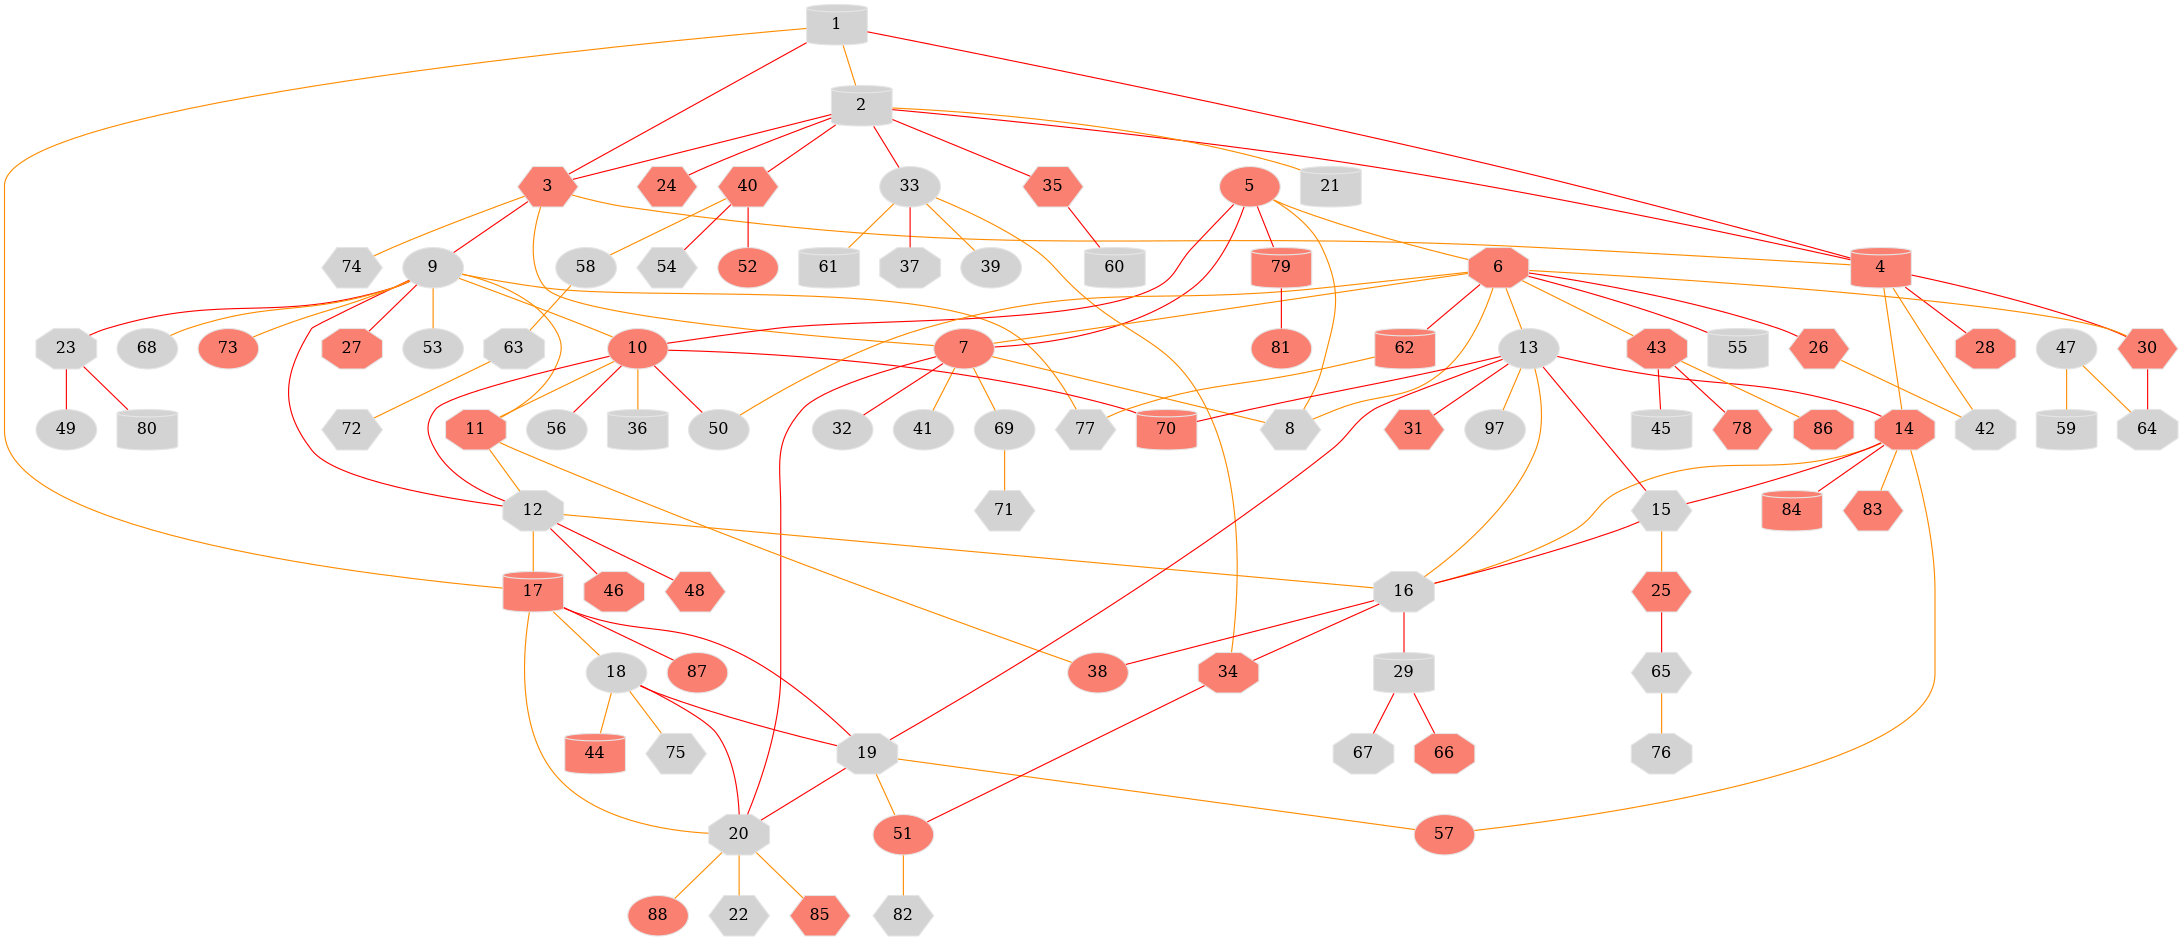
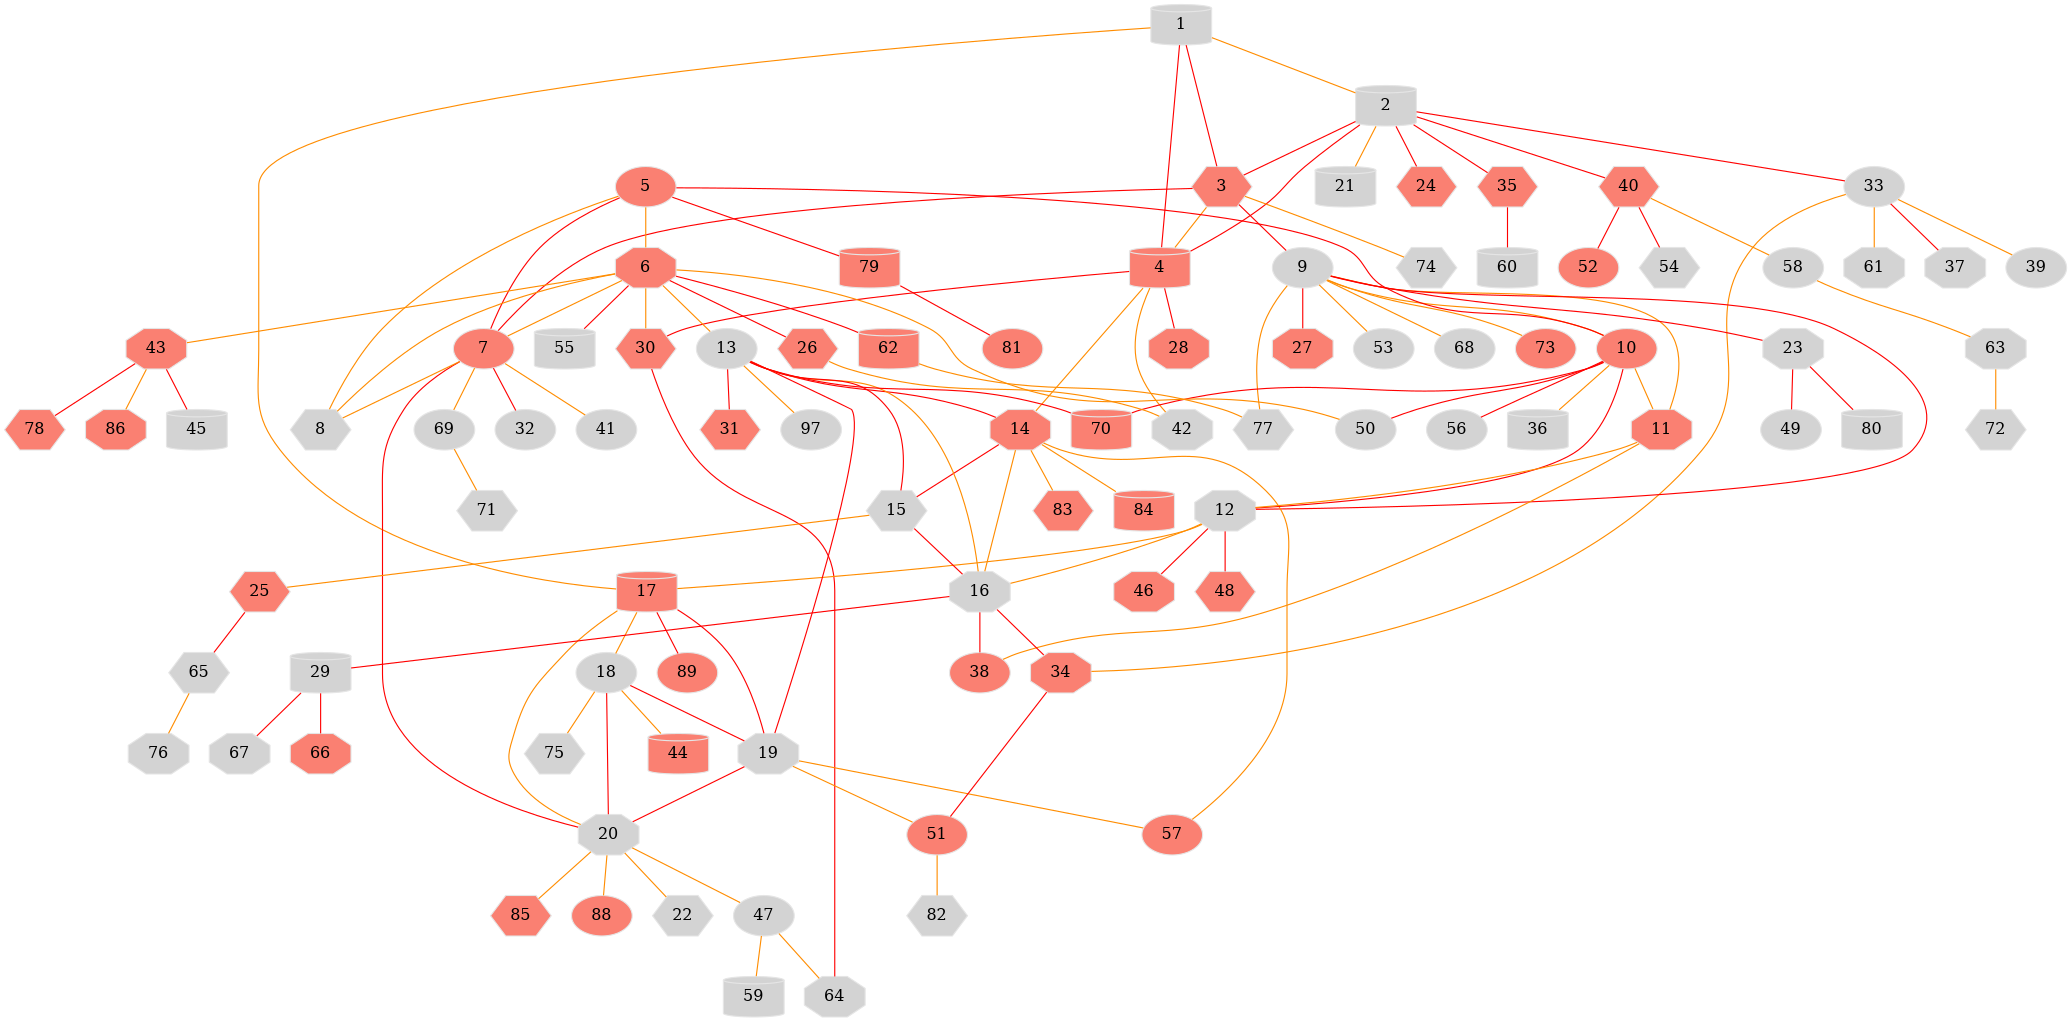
  graph {
    node [color=gray90 fillcolor=lightgrey shape=ellipse style=filled]
    edge [color=darkorange]
    1 [shape=cylinder]
    2 [shape=cylinder]
    3 [fillcolor=salmon shape=hexagon]
    4 [fillcolor=salmon shape=cylinder]
    17 [fillcolor=salmon shape=cylinder]
    21 [shape=cylinder]
    24 [fillcolor=salmon shape=hexagon]
    33
    35 [fillcolor=salmon shape=hexagon]
    40 [fillcolor=salmon shape=hexagon]
    7 [fillcolor=salmon]
    9
    74 [shape=hexagon]
    14 [fillcolor=salmon shape=octagon]
    28 [fillcolor=salmon shape=octagon]
    30 [fillcolor=salmon shape=hexagon]
    42 [shape=octagon]
    20 [shape=octagon]
    19 [shape=octagon]
    18
-   89 [fillcolor=salmon label=87]
+   89 [fillcolor=salmon]
    34 [fillcolor=salmon shape=octagon]
    37 [shape=octagon]
    39
-   61 [shape=cylinder]
+   61 [shape=octagon]
    60 [shape=cylinder]
    52 [fillcolor=salmon]
    54 [shape=hexagon]
    58
    8 [shape=hexagon]
    32
    41
    69
    10 [fillcolor=salmon]
    11 [fillcolor=salmon shape=octagon]
    12 [shape=octagon]
    23 [shape=octagon]
    27 [fillcolor=salmon shape=octagon]
    53
    68
    73 [fillcolor=salmon]
    77 [shape=hexagon]
    16 [shape=octagon]
    15 [shape=hexagon]
    57 [fillcolor=salmon]
    83 [fillcolor=salmon shape=hexagon]
    84 [fillcolor=salmon shape=cylinder]
    64 [shape=octagon]
    5 [fillcolor=salmon]
    6 [fillcolor=salmon shape=octagon]
    79 [fillcolor=salmon shape=cylinder]
    13
    26 [fillcolor=salmon shape=hexagon]
    43 [fillcolor=salmon shape=octagon]
    50
    55 [shape=cylinder]
    62 [fillcolor=salmon shape=cylinder]
    36 [shape=cylinder]
    56
    70 [fillcolor=salmon shape=cylinder]
    81 [fillcolor=salmon]
    31 [fillcolor=salmon shape=hexagon]
    n63 [label=97]
    45 [shape=cylinder]
    78 [fillcolor=salmon shape=hexagon]
    86 [fillcolor=salmon shape=octagon]
    22 [shape=hexagon]
    47
    85 [fillcolor=salmon shape=hexagon]
    88 [fillcolor=salmon]
    71 [shape=hexagon]
    38 [fillcolor=salmon]
    46 [fillcolor=salmon shape=octagon]
    48 [fillcolor=salmon shape=hexagon]
    49
    80 [shape=cylinder]
    29 [shape=cylinder]
    25 [fillcolor=salmon shape=hexagon]
    51 [fillcolor=salmon]
    65 [shape=hexagon]
    66 [fillcolor=salmon shape=octagon]
    67 [shape=octagon]
    44 [fillcolor=salmon shape=cylinder]
    75 [shape=hexagon]
    82 [shape=hexagon]
    59 [shape=cylinder]
    76 [shape=octagon]
    63 [shape=octagon]
    72 [shape=hexagon]
    1 -- 2
    1 -- 3 [color=red]
    1 -- 4 [color=red]
    1 -- 17
    2 -- 3 [color=red]
    2 -- 4 [color=red]
    2 -- 21
    2 -- 24 [color=red]
    2 -- 33 [color=red]
    2 -- 35 [color=red]
    2 -- 40 [color=red]
    3 -- 4
-   3 -- 7
+   3 -- 7 [color=red]
    3 -- 9 [color=red]
    3 -- 74
    4 -- 14
    4 -- 28 [color=red]
    4 -- 30 [color=red]
    4 -- 42
    17 -- 20
    17 -- 19 [color=red]
    17 -- 18
    17 -- 89 [color=red]
    33 -- 34
    33 -- 37 [color=red]
    33 -- 39
    33 -- 61
    35 -- 60 [color=red]
    40 -- 52 [color=red]
    40 -- 54 [color=red]
    40 -- 58
    7 -- 20 [color=red]
    7 -- 8
    7 -- 32 [color=red]
    7 -- 41
    7 -- 69
    9 -- 10
    9 -- 11
    9 -- 12 [color=red]
    9 -- 23 [color=red]
    9 -- 27 [color=red]
    9 -- 53
    9 -- 68
    9 -- 73
    9 -- 77
    14 -- 16
    14 -- 15 [color=red]
    14 -- 57
    14 -- 83
-   14 -- 84 [color=red]
+   14 -- 84
    30 -- 64 [color=red]
    20 -- 22
+   20 -- 47
    20 -- 85
    20 -- 88
    19 -- 20 [color=red]
    19 -- 57
    19 -- 51
    18 -- 20 [color=red]
    18 -- 19 [color=red]
    18 -- 44
    18 -- 75
    34 -- 51 [color=red]
    58 -- 63
    69 -- 71
    10 -- 11
    10 -- 12 [color=red]
    10 -- 50 [color=red]
    10 -- 36
    10 -- 56 [color=red]
    10 -- 70 [color=red]
    11 -- 12
    11 -- 38
    12 -- 17
    12 -- 16
    12 -- 46 [color=red]
    12 -- 48 [color=red]
    23 -- 49 [color=red]
    23 -- 80 [color=red]
    16 -- 34 [color=red]
    16 -- 38 [color=red]
    16 -- 29 [color=red]
    15 -- 16 [color=red]
    15 -- 25
    5 -- 7 [color=red]
    5 -- 8
    5 -- 10 [color=red]
    5 -- 6
    5 -- 79 [color=red]
    6 -- 7
    6 -- 30
    6 -- 8
    6 -- 13
    6 -- 26 [color=red]
    6 -- 43
    6 -- 50
    6 -- 55 [color=red]
    6 -- 62 [color=red]
    79 -- 81 [color=red]
    13 -- 14 [color=red]
    13 -- 19 [color=red]
    13 -- 16
    13 -- 15 [color=red]
    13 -- 70 [color=red]
    13 -- 31 [color=red]
    13 -- n63
    26 -- 42
    43 -- 45 [color=red]
    43 -- 78 [color=red]
    43 -- 86
    62 -- 77
    47 -- 64
    47 -- 59
    29 -- 66 [color=red]
    29 -- 67 [color=red]
    25 -- 65 [color=red]
    51 -- 82
    65 -- 76
    63 -- 72
  }
